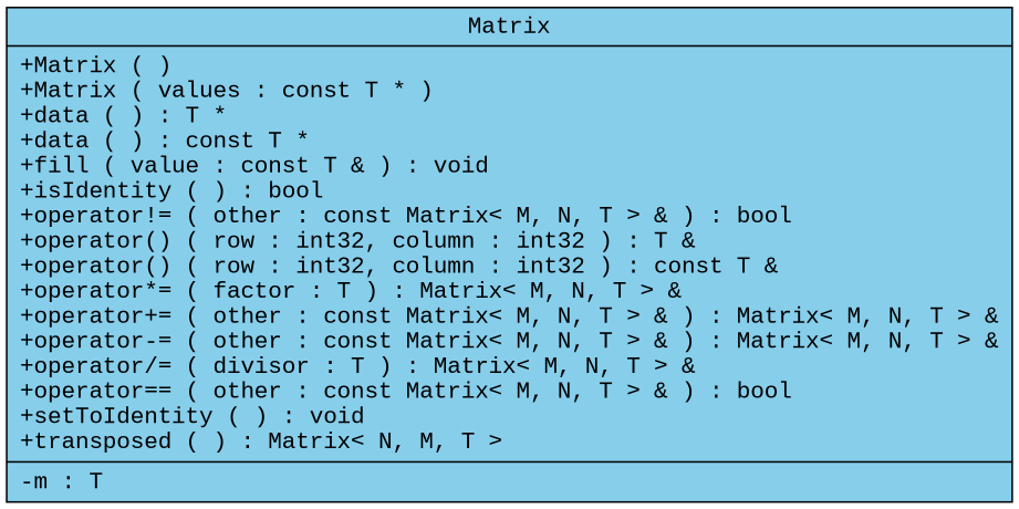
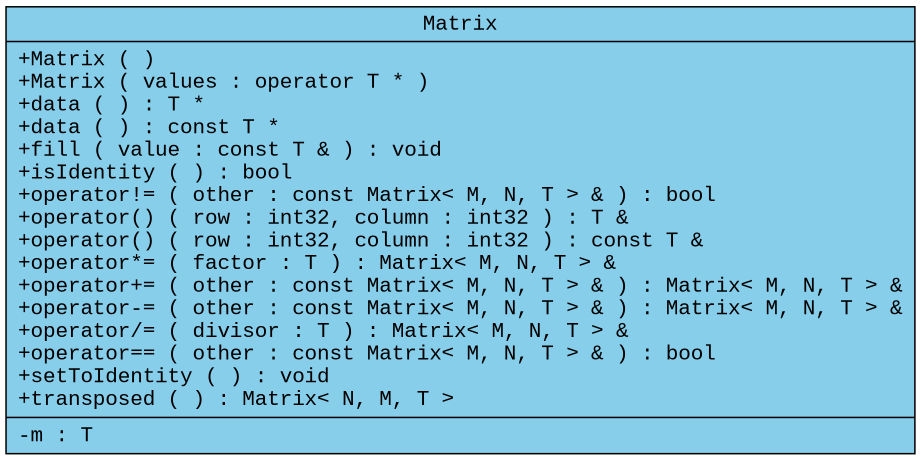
  digraph {
    rankdir=RL
    fontname="Liberation Mono"
-   n1 [label="Matrix\n|+Matrix (  )\l+Matrix ( values : const T * )\l+data (  ) : T *\l+data (  ) : const T *\l+fill ( value : const T & ) : void\l+isIdentity (  ) : bool\l+operator!= ( other : const Matrix\< M, N, T \> & ) : bool\l+operator() ( row : int32, column : int32 ) : T &\l+operator() ( row : int32, column : int32 ) : const T &\l+operator*= ( factor : T ) : Matrix\< M, N, T \> &\l+operator+= ( other : const Matrix\< M, N, T \> & ) : Matrix\< M, N, T \> &\l+operator-= ( other : const Matrix\< M, N, T \> & ) : Matrix\< M, N, T \> &\l+operator/= ( divisor : T ) : Matrix\< M, N, T \> &\l+operator== ( other : const Matrix\< M, N, T \> & ) : bool\l+setToIdentity (  ) : void\l+transposed (  ) : Matrix\< N, M, T \>\l|-m : T\l" shape=record style=filled fillcolor=skyblue fontname="Liberation Mono"]
+   n1 [label="Matrix\n|+Matrix (  )\l+Matrix ( values : operator T * )\l+data (  ) : T *\l+data (  ) : const T *\l+fill ( value : const T & ) : void\l+isIdentity (  ) : bool\l+operator!= ( other : const Matrix\< M, N, T \> & ) : bool\l+operator() ( row : int32, column : int32 ) : T &\l+operator() ( row : int32, column : int32 ) : const T &\l+operator*= ( factor : T ) : Matrix\< M, N, T \> &\l+operator+= ( other : const Matrix\< M, N, T \> & ) : Matrix\< M, N, T \> &\l+operator-= ( other : const Matrix\< M, N, T \> & ) : Matrix\< M, N, T \> &\l+operator/= ( divisor : T ) : Matrix\< M, N, T \> &\l+operator== ( other : const Matrix\< M, N, T \> & ) : bool\l+setToIdentity (  ) : void\l+transposed (  ) : Matrix\< N, M, T \>\l|-m : T\l" shape=record style=filled fillcolor=skyblue fontname="Liberation Mono"]
  }
